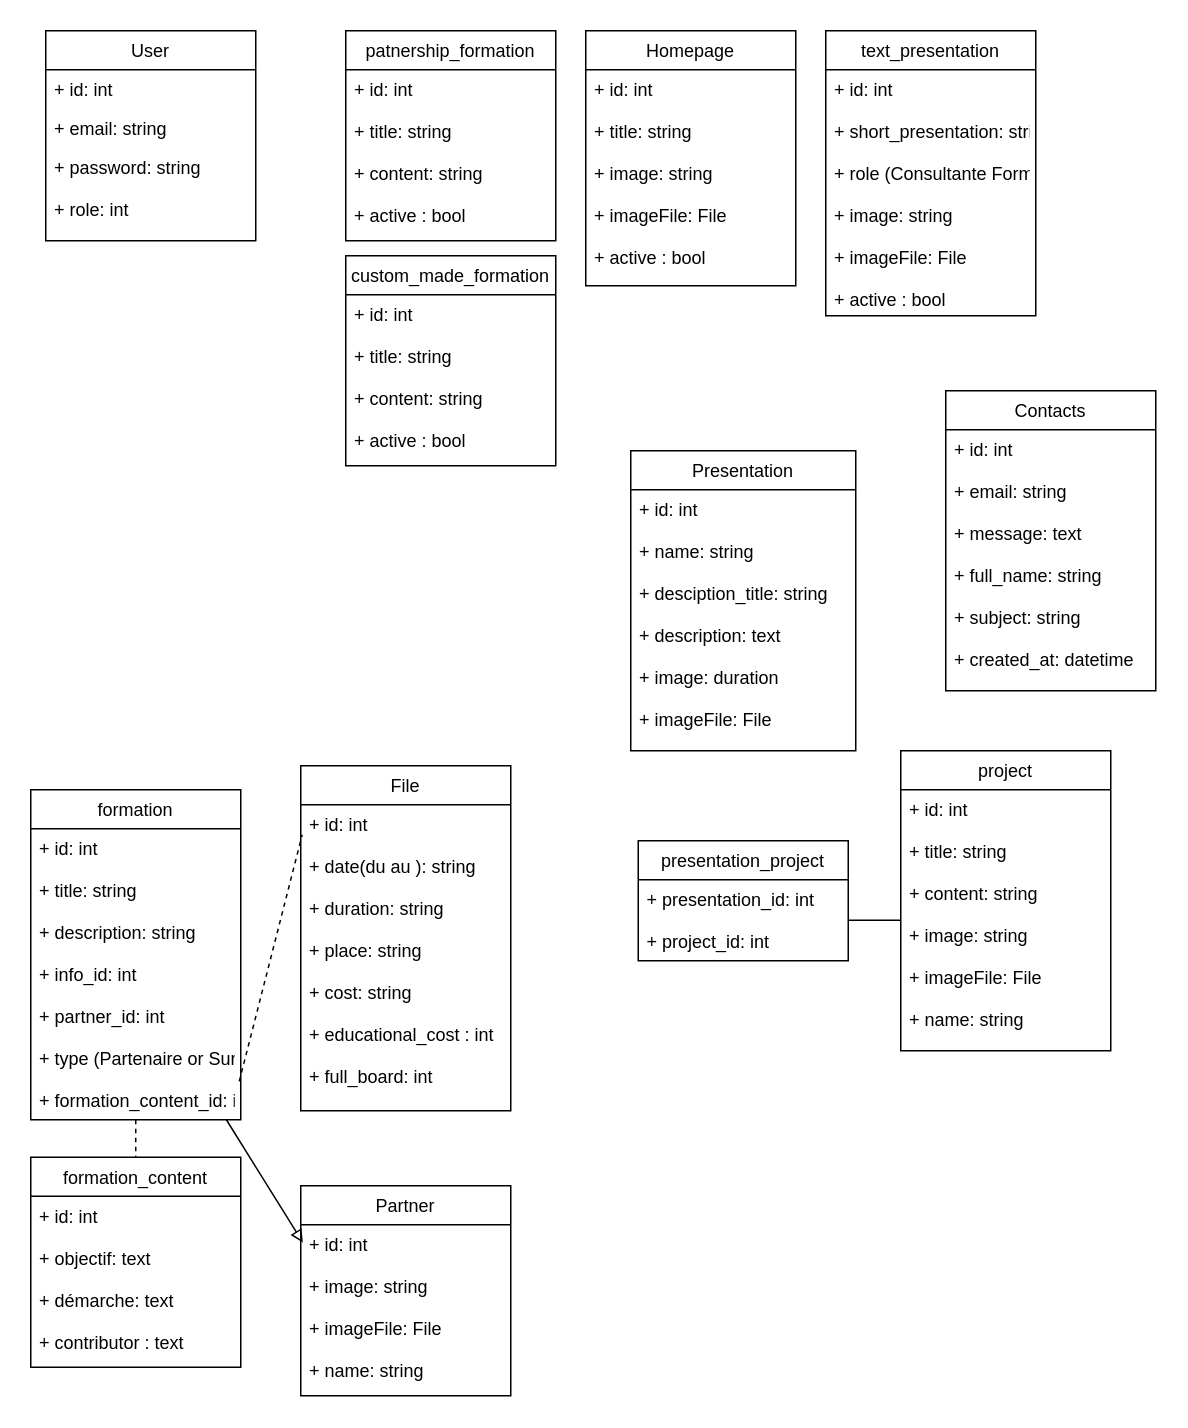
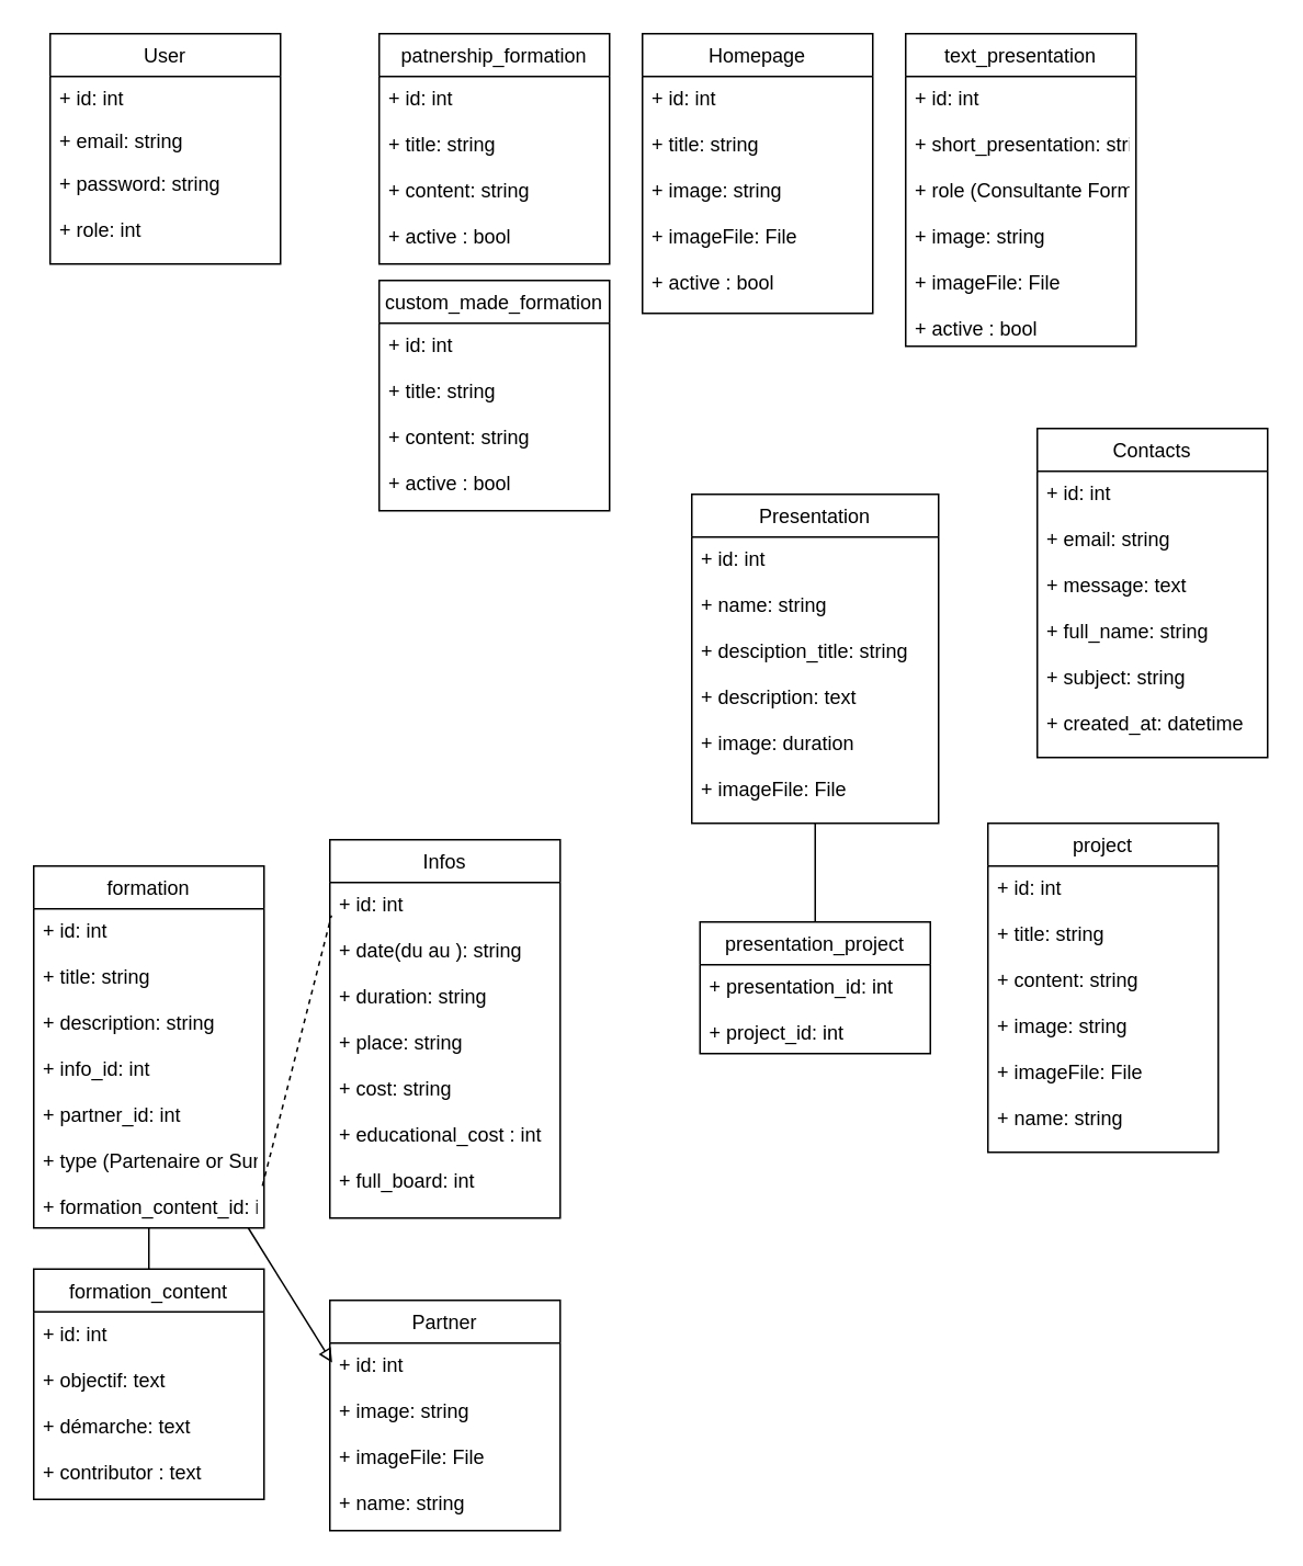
  <mxCell id="0" />
  <mxCell id="1" parent="0" />
  <mxCell id="2" value="User" style="swimlane;fontStyle=0;childLayout=stackLayout;horizontal=1;startSize=26;fillColor=none;horizontalStack=0;resizeParent=1;resizeParentMax=0;resizeLast=0;collapsible=1;marginBottom=0;" parent="1" vertex="1"><mxGeometry x="30" y="20" width="140" height="140" as="geometry" /></mxCell>
  <mxCell id="3" value="+ id: int" style="text;strokeColor=none;fillColor=none;align=left;verticalAlign=top;spacingLeft=4;spacingRight=4;overflow=hidden;rotatable=0;points=[[0,0.5],[1,0.5]];portConstraint=eastwest;" parent="2" vertex="1"><mxGeometry y="26" width="140" height="26" as="geometry" /></mxCell>
  <mxCell id="4" value="+ email: string" style="text;strokeColor=none;fillColor=none;align=left;verticalAlign=top;spacingLeft=4;spacingRight=4;overflow=hidden;rotatable=0;points=[[0,0.5],[1,0.5]];portConstraint=eastwest;" parent="2" vertex="1"><mxGeometry y="52" width="140" height="26" as="geometry" /></mxCell>
  <mxCell id="5" value="+ password: string&#10;&#10;+ role: int&#10;&#10;" style="text;strokeColor=none;fillColor=none;align=left;verticalAlign=top;spacingLeft=4;spacingRight=4;overflow=hidden;rotatable=0;points=[[0,0.5],[1,0.5]];portConstraint=eastwest;" parent="2" vertex="1"><mxGeometry y="78" width="140" height="62" as="geometry" /></mxCell>
- <mxCell id="6" value="File" style="swimlane;fontStyle=0;childLayout=stackLayout;horizontal=1;startSize=26;fillColor=none;horizontalStack=0;resizeParent=1;resizeParentMax=0;resizeLast=0;collapsible=1;marginBottom=0;" parent="1" vertex="1"><mxGeometry x="200" y="510" width="140" height="230" as="geometry" /></mxCell>
+ <mxCell id="6" value="Infos" style="swimlane;fontStyle=0;childLayout=stackLayout;horizontal=1;startSize=26;fillColor=none;horizontalStack=0;resizeParent=1;resizeParentMax=0;resizeLast=0;collapsible=1;marginBottom=0;" parent="1" vertex="1"><mxGeometry x="200" y="510" width="140" height="230" as="geometry" /></mxCell>
  <mxCell id="7" value="+ id: int&#10;&#10;+ date(du au ): string&#10;&#10;+ duration: string&#10;&#10;+ place: string&#10;&#10;+ cost: string&#10;&#10;+ educational_cost : int&#10;&#10;+ full_board: int" style="text;strokeColor=none;fillColor=none;align=left;verticalAlign=top;spacingLeft=4;spacingRight=4;overflow=hidden;rotatable=0;points=[[0,0.5],[1,0.5]];portConstraint=eastwest;" parent="6" vertex="1"><mxGeometry y="26" width="140" height="204" as="geometry" /></mxCell>
  <mxCell id="8" value="Contacts" style="swimlane;fontStyle=0;childLayout=stackLayout;horizontal=1;startSize=26;fillColor=none;horizontalStack=0;resizeParent=1;resizeParentMax=0;resizeLast=0;collapsible=1;marginBottom=0;" parent="1" vertex="1"><mxGeometry x="630" y="260" width="140" height="200" as="geometry" /></mxCell>
  <mxCell id="9" value="+ id: int&#10;&#10;+ email: string&#10;&#10;+ message: text&#10;&#10;+ full_name: string&#10;&#10;+ subject: string&#10;&#10;+ created_at: datetime" style="text;strokeColor=none;fillColor=none;align=left;verticalAlign=top;spacingLeft=4;spacingRight=4;overflow=hidden;rotatable=0;points=[[0,0.5],[1,0.5]];portConstraint=eastwest;" parent="8" vertex="1"><mxGeometry y="26" width="140" height="174" as="geometry" /></mxCell>
  <mxCell id="10" value="Homepage" style="swimlane;fontStyle=0;childLayout=stackLayout;horizontal=1;startSize=26;fillColor=none;horizontalStack=0;resizeParent=1;resizeParentMax=0;resizeLast=0;collapsible=1;marginBottom=0;" parent="1" vertex="1"><mxGeometry x="390" y="20" width="140" height="170" as="geometry" /></mxCell>
  <mxCell id="11" value="+ id: int&#10;&#10;+ title: string&#10;&#10;+ image: string&#10;&#10;+ imageFile: File&#10;&#10;+ active : bool" style="text;strokeColor=none;fillColor=none;align=left;verticalAlign=top;spacingLeft=4;spacingRight=4;overflow=hidden;rotatable=0;points=[[0,0.5],[1,0.5]];portConstraint=eastwest;" parent="10" vertex="1"><mxGeometry y="26" width="140" height="144" as="geometry" /></mxCell>
  <mxCell id="12" value="formation" style="swimlane;fontStyle=0;childLayout=stackLayout;horizontal=1;startSize=26;fillColor=none;horizontalStack=0;resizeParent=1;resizeParentMax=0;resizeLast=0;collapsible=1;marginBottom=0;" parent="1" vertex="1"><mxGeometry x="20" y="526" width="140" height="220" as="geometry" /></mxCell>
  <mxCell id="13" value="+ id: int&#10;&#10;+ title: string&#10;&#10;+ description: string&#10;&#10;+ info_id: int&#10;&#10;+ partner_id: int&#10;&#10;+ type (Partenaire or Surmesure): int&#10;&#10;+ formation_content_id: int" style="text;strokeColor=none;fillColor=none;align=left;verticalAlign=top;spacingLeft=4;spacingRight=4;overflow=hidden;rotatable=0;points=[[0,0.5],[1,0.5]];portConstraint=eastwest;" parent="12" vertex="1"><mxGeometry y="26" width="140" height="194" as="geometry" /></mxCell>
  <mxCell id="14" style="edgeStyle=none;html=1;exitX=0.993;exitY=0.868;exitDx=0;exitDy=0;exitPerimeter=0;entryX=0.007;entryY=0.098;entryDx=0;entryDy=0;entryPerimeter=0;endArrow=none;endFill=0;dashed=1;" parent="1" source="13" target="7" edge="1"><mxGeometry relative="1" as="geometry" /></mxCell>
  <mxCell id="15" value="Partner" style="swimlane;fontStyle=0;childLayout=stackLayout;horizontal=1;startSize=26;fillColor=none;horizontalStack=0;resizeParent=1;resizeParentMax=0;resizeLast=0;collapsible=1;marginBottom=0;" parent="1" vertex="1"><mxGeometry x="200" y="790" width="140" height="140" as="geometry" /></mxCell>
  <mxCell id="16" value="+ id: int&#10;&#10;+ image: string&#10;&#10;+ imageFile: File&#10;&#10;+ name: string" style="text;strokeColor=none;fillColor=none;align=left;verticalAlign=top;spacingLeft=4;spacingRight=4;overflow=hidden;rotatable=0;points=[[0,0.5],[1,0.5]];portConstraint=eastwest;" parent="15" vertex="1"><mxGeometry y="26" width="140" height="114" as="geometry" /></mxCell>
  <mxCell id="17" style="edgeStyle=none;html=1;entryX=0.01;entryY=0.104;entryDx=0;entryDy=0;entryPerimeter=0;endArrow=block;endFill=0;" parent="1" source="13" target="16" edge="1"><mxGeometry relative="1" as="geometry" /></mxCell>
  <mxCell id="18" value="Presentation" style="swimlane;fontStyle=0;childLayout=stackLayout;horizontal=1;startSize=26;fillColor=none;horizontalStack=0;resizeParent=1;resizeParentMax=0;resizeLast=0;collapsible=1;marginBottom=0;" parent="1" vertex="1"><mxGeometry x="420" y="300" width="150" height="200" as="geometry" /></mxCell>
  <mxCell id="19" value="+ id: int&#10;&#10;+ name: string&#10;&#10;+ desciption_title: string&#10;&#10;+ description: text&#10;&#10;+ image: duration&#10;&#10;+ imageFile: File" style="text;strokeColor=none;fillColor=none;align=left;verticalAlign=top;spacingLeft=4;spacingRight=4;overflow=hidden;rotatable=0;points=[[0,0.5],[1,0.5]];portConstraint=eastwest;" parent="18" vertex="1"><mxGeometry y="26" width="150" height="174" as="geometry" /></mxCell>
  <mxCell id="20" value="project" style="swimlane;fontStyle=0;childLayout=stackLayout;horizontal=1;startSize=26;fillColor=none;horizontalStack=0;resizeParent=1;resizeParentMax=0;resizeLast=0;collapsible=1;marginBottom=0;" parent="1" vertex="1"><mxGeometry x="600" y="500" width="140" height="200" as="geometry" /></mxCell>
  <mxCell id="21" value="+ id: int&#10;&#10;+ title: string&#10;&#10;+ content: string&#10;&#10;+ image: string&#10;&#10;+ imageFile: File&#10;&#10;+ name: string&#10;&#10;" style="text;strokeColor=none;fillColor=none;align=left;verticalAlign=top;spacingLeft=4;spacingRight=4;overflow=hidden;rotatable=0;points=[[0,0.5],[1,0.5]];portConstraint=eastwest;" parent="20" vertex="1"><mxGeometry y="26" width="140" height="174" as="geometry" /></mxCell>
+ <mxCell id="22" style="edgeStyle=none;html=1;endArrow=none;endFill=0;" parent="1" source="23" target="19" edge="1"><mxGeometry relative="1" as="geometry" /></mxCell>
  <mxCell id="23" value="presentation_project" style="swimlane;fontStyle=0;childLayout=stackLayout;horizontal=1;startSize=26;fillColor=none;horizontalStack=0;resizeParent=1;resizeParentMax=0;resizeLast=0;collapsible=1;marginBottom=0;" parent="1" vertex="1"><mxGeometry x="425" y="560" width="140" height="80" as="geometry" /></mxCell>
  <mxCell id="24" value="+ presentation_id: int&#10;&#10;+ project_id: int&#10;&#10;&#10;" style="text;strokeColor=none;fillColor=none;align=left;verticalAlign=top;spacingLeft=4;spacingRight=4;overflow=hidden;rotatable=0;points=[[0,0.5],[1,0.5]];portConstraint=eastwest;" parent="23" vertex="1"><mxGeometry y="26" width="140" height="54" as="geometry" /></mxCell>
- <mxCell id="25" value="" style="edgeStyle=none;html=1;endArrow=none;endFill=0;" parent="1" source="24" target="21" edge="1"><mxGeometry relative="1" as="geometry" /></mxCell>
  <mxCell id="26" value="formation_content" style="swimlane;fontStyle=0;childLayout=stackLayout;horizontal=1;startSize=26;fillColor=none;horizontalStack=0;resizeParent=1;resizeParentMax=0;resizeLast=0;collapsible=1;marginBottom=0;" parent="1" vertex="1"><mxGeometry x="20" y="771" width="140" height="140" as="geometry" /></mxCell>
  <mxCell id="27" value="+ id: int&#10;&#10;+ objectif: text&#10;&#10;+ démarche: text&#10;&#10;+ contributor : text&#10;" style="text;strokeColor=none;fillColor=none;align=left;verticalAlign=top;spacingLeft=4;spacingRight=4;overflow=hidden;rotatable=0;points=[[0,0.5],[1,0.5]];portConstraint=eastwest;" parent="26" vertex="1"><mxGeometry y="26" width="140" height="114" as="geometry" /></mxCell>
- <mxCell id="28" style="edgeStyle=none;html=1;endArrow=none;endFill=0;dashed=1;" parent="1" source="13" target="26" edge="1"><mxGeometry relative="1" as="geometry" /></mxCell>
+ <mxCell id="28" style="edgeStyle=none;html=1;endArrow=none;endFill=0;" parent="1" source="13" target="26" edge="1"><mxGeometry relative="1" as="geometry" /></mxCell>
  <mxCell id="29" value="patnership_formation" style="swimlane;fontStyle=0;childLayout=stackLayout;horizontal=1;startSize=26;fillColor=none;horizontalStack=0;resizeParent=1;resizeParentMax=0;resizeLast=0;collapsible=1;marginBottom=0;" parent="1" vertex="1"><mxGeometry x="230" y="20" width="140" height="140" as="geometry" /></mxCell>
  <mxCell id="30" value="+ id: int&#10;&#10;+ title: string&#10;&#10;+ content: string&#10;&#10;+ active : bool&#10;&#10;&#10;&#10;" style="text;strokeColor=none;fillColor=none;align=left;verticalAlign=top;spacingLeft=4;spacingRight=4;overflow=hidden;rotatable=0;points=[[0,0.5],[1,0.5]];portConstraint=eastwest;" parent="29" vertex="1"><mxGeometry y="26" width="140" height="114" as="geometry" /></mxCell>
  <mxCell id="31" value="custom_made_formation" style="swimlane;fontStyle=0;childLayout=stackLayout;horizontal=1;startSize=26;fillColor=none;horizontalStack=0;resizeParent=1;resizeParentMax=0;resizeLast=0;collapsible=1;marginBottom=0;" parent="1" vertex="1"><mxGeometry x="230" y="170" width="140" height="140" as="geometry" /></mxCell>
  <mxCell id="32" value="+ id: int&#10;&#10;+ title: string&#10;&#10;+ content: string&#10;&#10;+ active : bool&#10;&#10;&#10;&#10;" style="text;strokeColor=none;fillColor=none;align=left;verticalAlign=top;spacingLeft=4;spacingRight=4;overflow=hidden;rotatable=0;points=[[0,0.5],[1,0.5]];portConstraint=eastwest;" parent="31" vertex="1"><mxGeometry y="26" width="140" height="114" as="geometry" /></mxCell>
  <mxCell id="33" value="text_presentation" style="swimlane;fontStyle=0;childLayout=stackLayout;horizontal=1;startSize=26;fillColor=none;horizontalStack=0;resizeParent=1;resizeParentMax=0;resizeLast=0;collapsible=1;marginBottom=0;" parent="1" vertex="1"><mxGeometry x="550" y="20" width="140" height="190" as="geometry" /></mxCell>
  <mxCell id="34" value="+ id: int&#10;&#10;+ short_presentation: string&#10;&#10;+ role (Consultante Formatrice): string&#10;&#10;+ image: string&#10;&#10;+ imageFile: File&#10;&#10;+ active : bool&#10;" style="text;strokeColor=none;fillColor=none;align=left;verticalAlign=top;spacingLeft=4;spacingRight=4;overflow=hidden;rotatable=0;points=[[0,0.5],[1,0.5]];portConstraint=eastwest;" parent="33" vertex="1"><mxGeometry y="26" width="140" height="164" as="geometry" /></mxCell>
